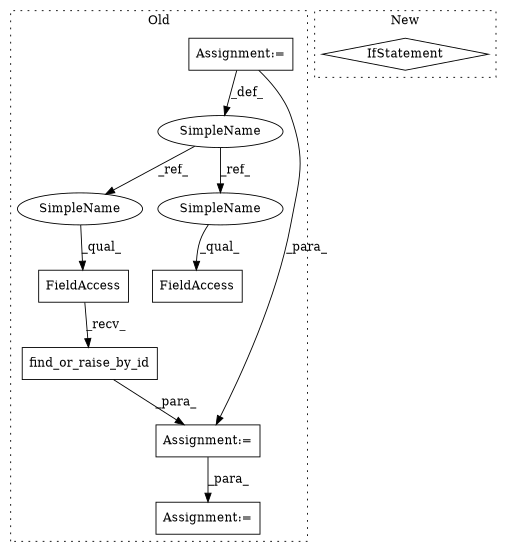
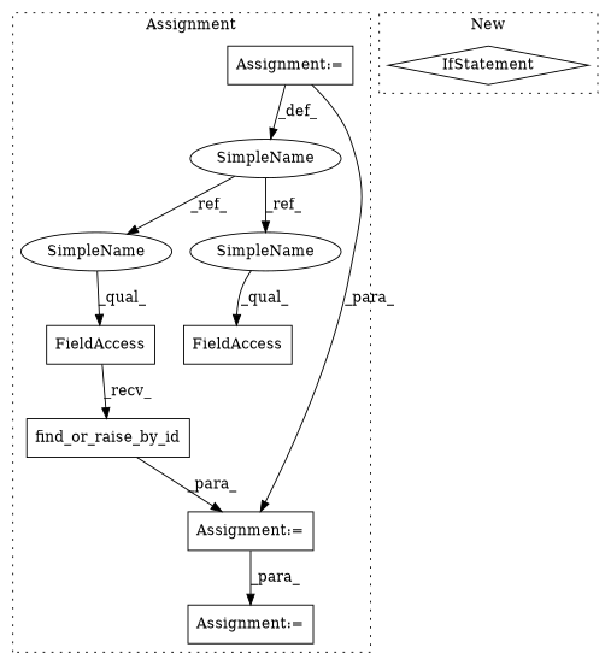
  digraph {
    node [a=7 l=6 s=19426 shape=box]
    n1 [a=32 l="20,1" label=find_or_raise_by_id s="19881,19917"]
    n2 [label="Assignment:="]
    n3 [a=22 l=22 label=FieldAccess s=19988]
    n4 [a=22 l=17 label=FieldAccess s=19863]
    n5 [a=42 label=SimpleName shape=ellipse]
    n6 [l=1 label="Assignment:=" s=19862]
    n7 [l=1 label="Assignment:=" s=19930]
    n8 [a=42 label=SimpleName s=19863 shape=ellipse]
    n9 [a=42 label=SimpleName s=19988 shape=ellipse]
    n10 [a=25 l=32 label=IfStatement s=20268 shape=diamond]
    subgraph cluster_1 {
-     label=Old
+     label=Assignment
      style=dotted
      n1
      n2
      n3
      n4
      n5
      n6
      n7
      n8
      n9
    }
    subgraph cluster_2 {
      label=New
      style=dotted
      n10
    }
    n1 -> n6 [label=_para_]
    n2 -> n5 [label=_def_]
    n2 -> n6 [label=_para_]
    n4 -> n1 [label=_recv_]
    n5 -> n8 [label=_ref_]
    n5 -> n9 [label=_ref_]
    n6 -> n7 [label=_para_]
    n8 -> n4 [label=_qual_]
    n9 -> n3 [label=_qual_]
  }
